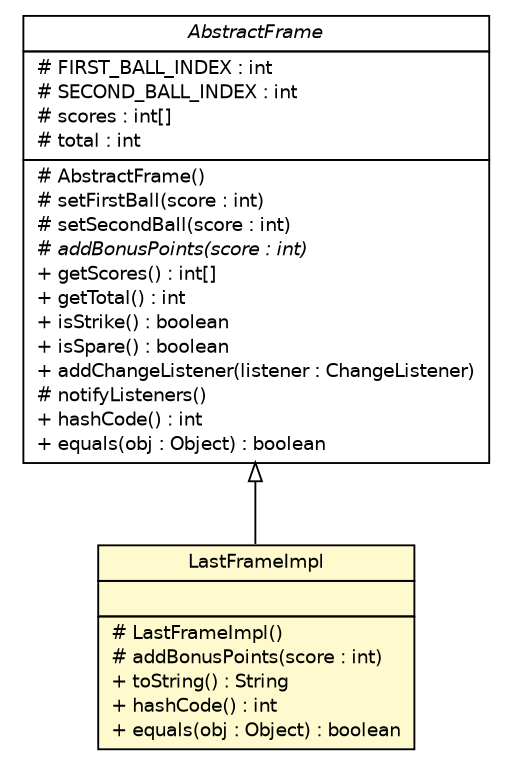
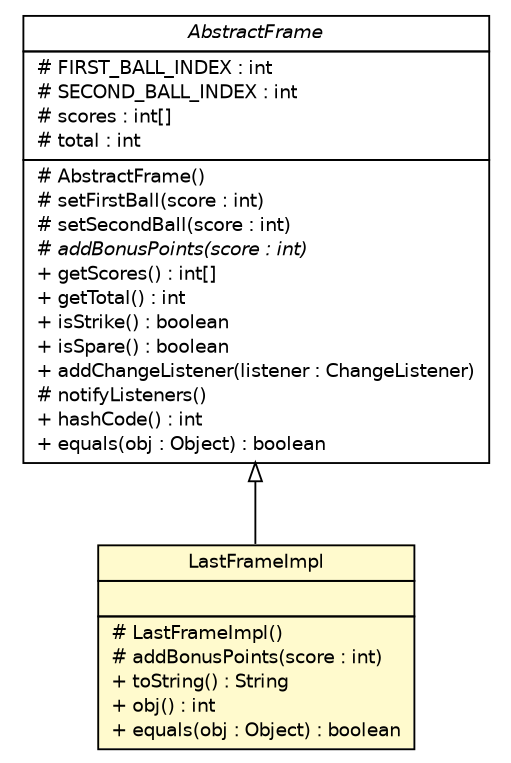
  digraph {
    nodesep=0.25
    ranksep=0.5
    node [fontcolor=black fontname=Helvetica fontsize=10.0 shape=plaintext]
-   n1 [label=<<table title="thmuggleton.model.impl.LastFrameImpl" border="0" cellborder="1" cellspacing="0" cellpadding="2" port="p" bgcolor="lemonChiffon" href="./LastFrameImpl.html"> 		<tr><td><table border="0" cellspacing="0" cellpadding="1"> <tr><td align="center" balign="center"> LastFrameImpl </td></tr> 		</table></td></tr> 		<tr><td><table border="0" cellspacing="0" cellpadding="1"> <tr><td align="left" balign="left">  </td></tr> 		</table></td></tr> 		<tr><td><table border="0" cellspacing="0" cellpadding="1"> <tr><td align="left" balign="left"> # LastFrameImpl() </td></tr> <tr><td align="left" balign="left"> # addBonusPoints(score : int) </td></tr> <tr><td align="left" balign="left"> + toString() : String </td></tr> <tr><td align="left" balign="left"> + hashCode() : int </td></tr> <tr><td align="left" balign="left"> + equals(obj : Object) : boolean </td></tr> 		</table></td></tr> 		</table>>]
+   n1 [label=<<table title="thmuggleton.model.impl.LastFrameImpl" border="0" cellborder="1" cellspacing="0" cellpadding="2" port="p" bgcolor="lemonChiffon" href="./LastFrameImpl.html"> 		<tr><td><table border="0" cellspacing="0" cellpadding="1"> <tr><td align="center" balign="center"> LastFrameImpl </td></tr> 		</table></td></tr> 		<tr><td><table border="0" cellspacing="0" cellpadding="1"> <tr><td align="left" balign="left">  </td></tr> 		</table></td></tr> 		<tr><td><table border="0" cellspacing="0" cellpadding="1"> <tr><td align="left" balign="left"> # LastFrameImpl() </td></tr> <tr><td align="left" balign="left"> # addBonusPoints(score : int) </td></tr> <tr><td align="left" balign="left"> + toString() : String </td></tr> <tr><td align="left" balign="left"> + obj() : int </td></tr> <tr><td align="left" balign="left"> + equals(obj : Object) : boolean </td></tr> 		</table></td></tr> 		</table>>]
    n2 [label=<<table title="thmuggleton.model.impl.AbstractFrame" border="0" cellborder="1" cellspacing="0" cellpadding="2" port="p" href="./AbstractFrame.html"> 		<tr><td><table border="0" cellspacing="0" cellpadding="1"> <tr><td align="center" balign="center"><font face="Helvetica-Oblique"> AbstractFrame </font></td></tr> 		</table></td></tr> 		<tr><td><table border="0" cellspacing="0" cellpadding="1"> <tr><td align="left" balign="left"> # FIRST_BALL_INDEX : int </td></tr> <tr><td align="left" balign="left"> # SECOND_BALL_INDEX : int </td></tr> <tr><td align="left" balign="left"> # scores : int[] </td></tr> <tr><td align="left" balign="left"> # total : int </td></tr> 		</table></td></tr> 		<tr><td><table border="0" cellspacing="0" cellpadding="1"> <tr><td align="left" balign="left"> # AbstractFrame() </td></tr> <tr><td align="left" balign="left"> # setFirstBall(score : int) </td></tr> <tr><td align="left" balign="left"> # setSecondBall(score : int) </td></tr> <tr><td align="left" balign="left"><font face="Helvetica-Oblique" point-size="10.0"> # addBonusPoints(score : int) </font></td></tr> <tr><td align="left" balign="left"> + getScores() : int[] </td></tr> <tr><td align="left" balign="left"> + getTotal() : int </td></tr> <tr><td align="left" balign="left"> + isStrike() : boolean </td></tr> <tr><td align="left" balign="left"> + isSpare() : boolean </td></tr> <tr><td align="left" balign="left"> + addChangeListener(listener : ChangeListener) </td></tr> <tr><td align="left" balign="left"> # notifyListeners() </td></tr> <tr><td align="left" balign="left"> + hashCode() : int </td></tr> <tr><td align="left" balign="left"> + equals(obj : Object) : boolean </td></tr> 		</table></td></tr> 		</table>>]
    n2 -> n1 [arrowtail=empty dir=back fontname=Helvetica fontsize=10 headport=p labelfontname=Helvetica labelfontsize=10 tailport=p]
  }
